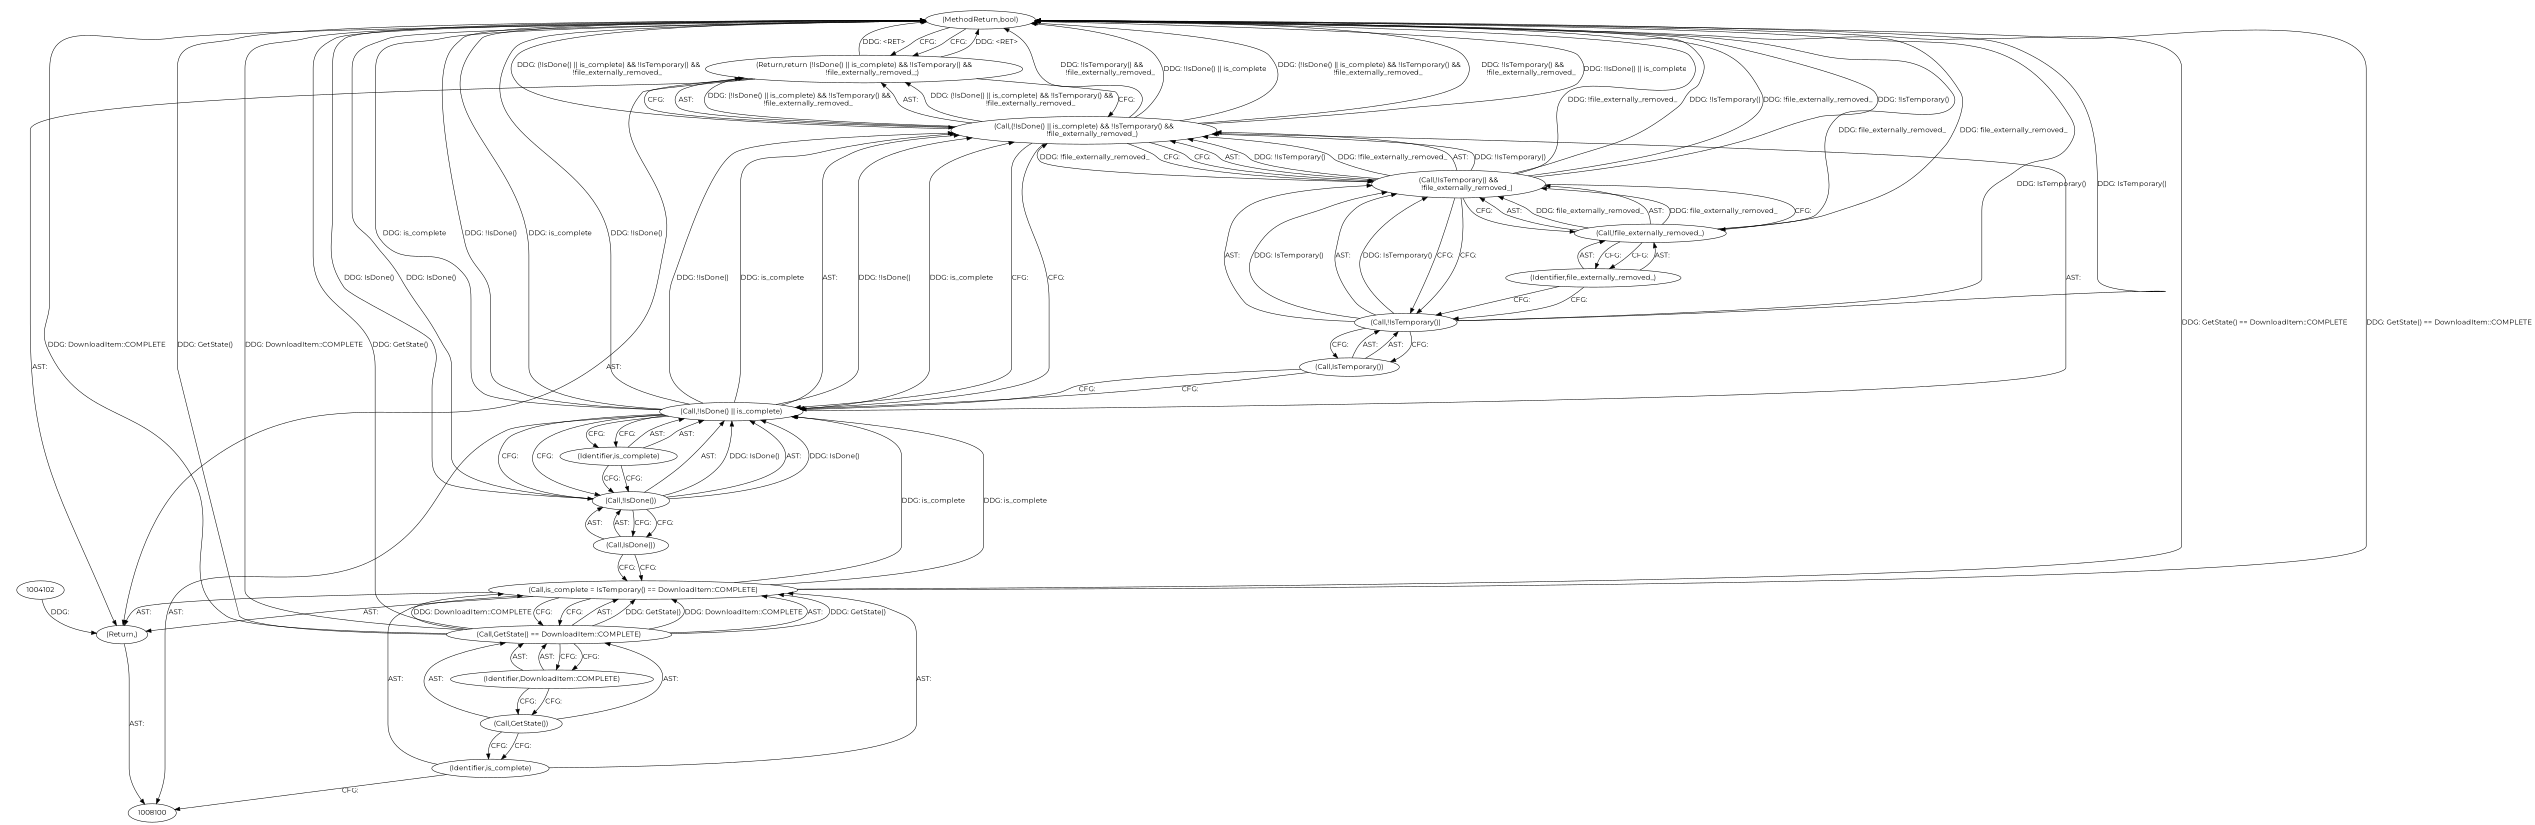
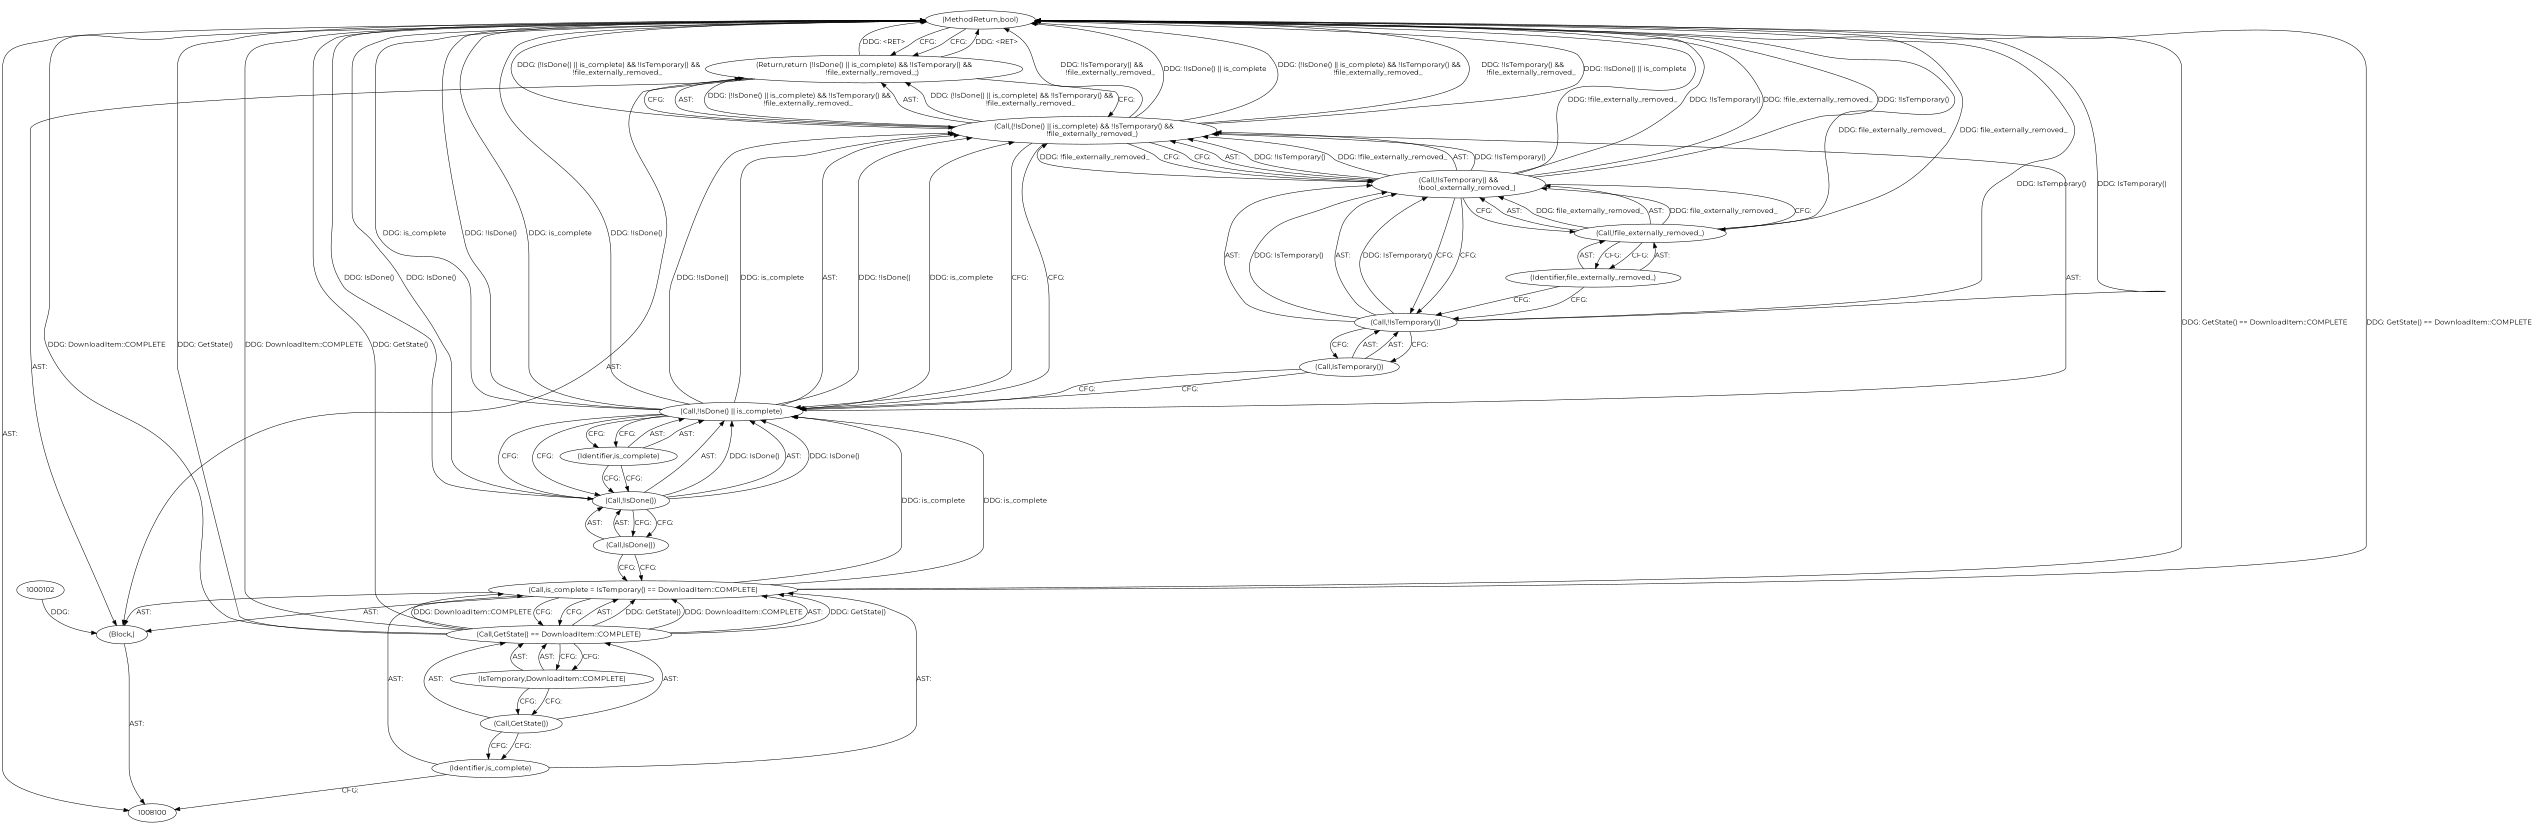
  digraph {
    fontname=Montserrat
    node [fontname=Montserrat]
    edge [fontname=Montserrat]
    n1 [label="(MethodReturn,bool)"]
    n2 [label="(Return,return (!IsDone() || is_complete) && !IsTemporary() &&\n         !file_externally_removed_;)"]
    n3 [label=1008100]
-   n4 [label="(Return,)"]
+   n4 [label="(Block,)"]
    n5 [label="(Call,(!IsDone() || is_complete) && !IsTemporary() &&\n         !file_externally_removed_)"]
    n6 [label="(Call,is_complete = IsTemporary() == DownloadItem::COMPLETE)"]
    n7 [label="(Call,GetState() == DownloadItem::COMPLETE)"]
    n8 [label="(Call,!IsDone() || is_complete)"]
-   n9 [label="(Identifier,DownloadItem::COMPLETE)"]
+   n9 [label="(IsTemporary,DownloadItem::COMPLETE)"]
    n10 [label="(Call,!IsDone())"]
    n11 [label="(Identifier,is_complete)"]
    n12 [label="(Identifier,is_complete)"]
    n13 [label="(Call,GetState())"]
-   n14 [label="(Call,!IsTemporary() &&\n         !file_externally_removed_)"]
+   n14 [label="(Call,!IsTemporary() &&\n         !bool_externally_removed_)"]
    n15 [label="(Call,!IsTemporary())"]
    n16 [label="(Call,!file_externally_removed_)"]
    n17 [label="(Call,IsDone())"]
    n18 [label="(Call,IsTemporary())"]
    n19 [label="(Identifier,file_externally_removed_)"]
-   1000102 [label=1004102]
+   1000102
    n1 -> n2 [label="CFG: "]
    n1 -> n2 [label="CFG: "]
-   n8 -> n3 [label="AST: "]
+   n1 -> n3 [label="AST: "]
    n2 -> n1 [label="DDG: <RET>"]
    n2 -> n1 [label="DDG: <RET>"]
    n2 -> n4 [label="AST: "]
    n2 -> n4 [label="AST: "]
    n2 -> n5 [label="CFG: "]
    n2 -> n5 [label="CFG: "]
    n4 -> n3 [label="AST: "]
    n5 -> n1 [label="DDG: !IsTemporary() &&\n         !file_externally_removed_"]
    n5 -> n1 [label="DDG: !IsDone() || is_complete"]
    n5 -> n1 [label="DDG: (!IsDone() || is_complete) && !IsTemporary() &&\n         !file_externally_removed_"]
    n5 -> n1 [label="DDG: !IsTemporary() &&\n         !file_externally_removed_"]
    n5 -> n1 [label="DDG: !IsDone() || is_complete"]
    n5 -> n1 [label="DDG: (!IsDone() || is_complete) && !IsTemporary() &&\n         !file_externally_removed_"]
    n5 -> n2 [label="AST: "]
    n5 -> n2 [label="DDG: (!IsDone() || is_complete) && !IsTemporary() &&\n         !file_externally_removed_"]
    n5 -> n2 [label="AST: "]
    n5 -> n2 [label="DDG: (!IsDone() || is_complete) && !IsTemporary() &&\n         !file_externally_removed_"]
    n5 -> n8 [label="CFG: "]
    n5 -> n8 [label="CFG: "]
    n5 -> n14 [label="CFG: "]
    n5 -> n14 [label="CFG: "]
    n6 -> n1 [label="DDG: GetState() == DownloadItem::COMPLETE"]
    n6 -> n1 [label="DDG: GetState() == DownloadItem::COMPLETE"]
    n6 -> n4 [label="AST: "]
    n6 -> n4 [label="AST: "]
    n6 -> n7 [label="CFG: "]
    n6 -> n7 [label="CFG: "]
    n6 -> n8 [label="DDG: is_complete"]
    n6 -> n8 [label="DDG: is_complete"]
    n7 -> n1 [label="DDG: DownloadItem::COMPLETE"]
    n7 -> n1 [label="DDG: GetState()"]
    n7 -> n1 [label="DDG: DownloadItem::COMPLETE"]
    n7 -> n1 [label="DDG: GetState()"]
    n7 -> n6 [label="AST: "]
    n7 -> n6 [label="DDG: GetState()"]
    n7 -> n6 [label="DDG: DownloadItem::COMPLETE"]
    n7 -> n6 [label="AST: "]
    n7 -> n6 [label="DDG: GetState()"]
    n7 -> n6 [label="DDG: DownloadItem::COMPLETE"]
    n7 -> n9 [label="CFG: "]
    n7 -> n9 [label="CFG: "]
    n8 -> n1 [label="DDG: is_complete"]
    n8 -> n1 [label="DDG: !IsDone()"]
    n8 -> n1 [label="DDG: is_complete"]
    n8 -> n1 [label="DDG: !IsDone()"]
    n8 -> n5 [label="AST: "]
    n8 -> n5 [label="DDG: !IsDone()"]
    n8 -> n5 [label="DDG: is_complete"]
    n8 -> n5 [label="AST: "]
    n8 -> n5 [label="DDG: !IsDone()"]
    n8 -> n5 [label="DDG: is_complete"]
    n8 -> n10 [label="CFG: "]
    n8 -> n10 [label="CFG: "]
    n8 -> n11 [label="CFG: "]
    n8 -> n11 [label="CFG: "]
    n9 -> n7 [label="AST: "]
    n9 -> n7 [label="AST: "]
    n9 -> n13 [label="CFG: "]
    n9 -> n13 [label="CFG: "]
    n10 -> n1 [label="DDG: IsDone()"]
    n10 -> n1 [label="DDG: IsDone()"]
    n10 -> n8 [label="AST: "]
    n10 -> n8 [label="DDG: IsDone()"]
    n10 -> n8 [label="AST: "]
    n10 -> n8 [label="DDG: IsDone()"]
    n10 -> n17 [label="CFG: "]
    n10 -> n17 [label="CFG: "]
    n11 -> n8 [label="AST: "]
    n11 -> n8 [label="AST: "]
    n11 -> n10 [label="CFG: "]
    n11 -> n10 [label="CFG: "]
    n12 -> n3 [label="CFG: "]
    n12 -> n6 [label="AST: "]
    n12 -> n6 [label="AST: "]
    n13 -> n7 [label="AST: "]
    n13 -> n7 [label="AST: "]
    n13 -> n12 [label="CFG: "]
    n13 -> n12 [label="CFG: "]
    n14 -> n1 [label="DDG: !file_externally_removed_"]
    n14 -> n1 [label="DDG: !IsTemporary()"]
    n14 -> n1 [label="DDG: !file_externally_removed_"]
    n14 -> n1 [label="DDG: !IsTemporary()"]
    n14 -> n5 [label="AST: "]
    n14 -> n5 [label="DDG: !IsTemporary()"]
    n14 -> n5 [label="DDG: !file_externally_removed_"]
    n14 -> n5 [label="AST: "]
    n14 -> n5 [label="DDG: !IsTemporary()"]
    n14 -> n5 [label="DDG: !file_externally_removed_"]
    n14 -> n15 [label="CFG: "]
    n14 -> n15 [label="CFG: "]
    n14 -> n16 [label="CFG: "]
    n14 -> n16 [label="CFG: "]
    n15 -> n1 [label="DDG: IsTemporary()"]
    n15 -> n1 [label="DDG: IsTemporary()"]
    n15 -> n14 [label="AST: "]
    n15 -> n14 [label="DDG: IsTemporary()"]
    n15 -> n14 [label="AST: "]
    n15 -> n14 [label="DDG: IsTemporary()"]
    n15 -> n18 [label="CFG: "]
    n15 -> n18 [label="CFG: "]
    n16 -> n1 [label="DDG: file_externally_removed_"]
    n16 -> n1 [label="DDG: file_externally_removed_"]
    n16 -> n14 [label="AST: "]
    n16 -> n14 [label="DDG: file_externally_removed_"]
    n16 -> n14 [label="AST: "]
    n16 -> n14 [label="DDG: file_externally_removed_"]
    n16 -> n19 [label="CFG: "]
    n16 -> n19 [label="CFG: "]
    n17 -> n6 [label="CFG: "]
    n17 -> n6 [label="CFG: "]
    n17 -> n10 [label="AST: "]
    n17 -> n10 [label="AST: "]
    n18 -> n8 [label="CFG: "]
    n18 -> n8 [label="CFG: "]
    n18 -> n15 [label="AST: "]
    n18 -> n15 [label="AST: "]
    n19 -> n15 [label="CFG: "]
    n19 -> n15 [label="CFG: "]
    n19 -> n16 [label="AST: "]
    n19 -> n16 [label="AST: "]
    1000102 -> n4 [label="DDG: "]
  }
